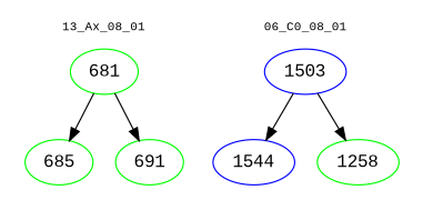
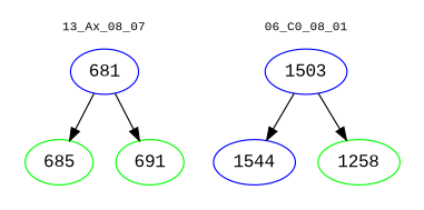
  digraph {
    fontname="Liberation Mono"
    node [color=blue fontname="Liberation Mono"]
    edge [color=black fontname="Liberation Mono"]
-   n1 [color=green label=681]
+   n1 [label=681]
    n2 [color=green label=685]
    n3 [color=green label=691]
    n4 [label=1503]
    n5 [label=1544]
    n6 [color=green label=1258]
    subgraph cluster_1 {
      color=white
      fontsize=10
-     label="13_Ax_08_01"
+     label="13_Ax_08_07"
      n1
      n2
      n3
    }
    subgraph cluster_2 {
      color=white
      fontsize=10
      label="06_C0_08_01"
      n4
      n5
      n6
    }
    n1 -> n2
    n1 -> n3
    n4 -> n5
    n4 -> n6
  }
